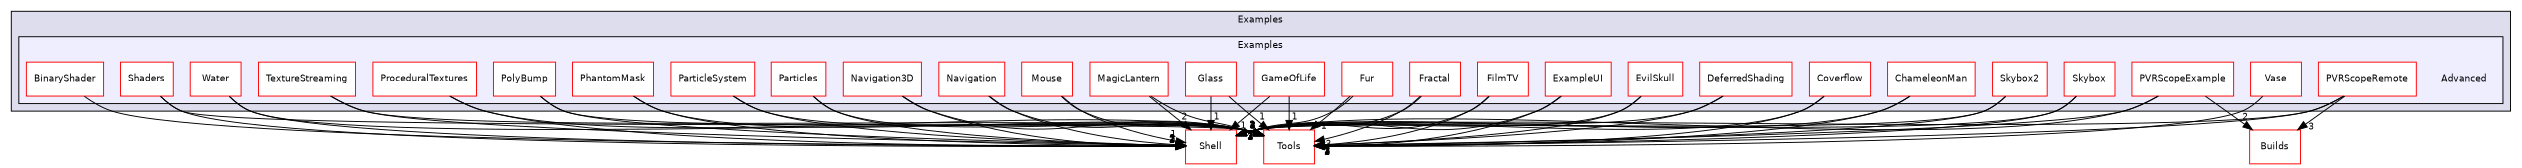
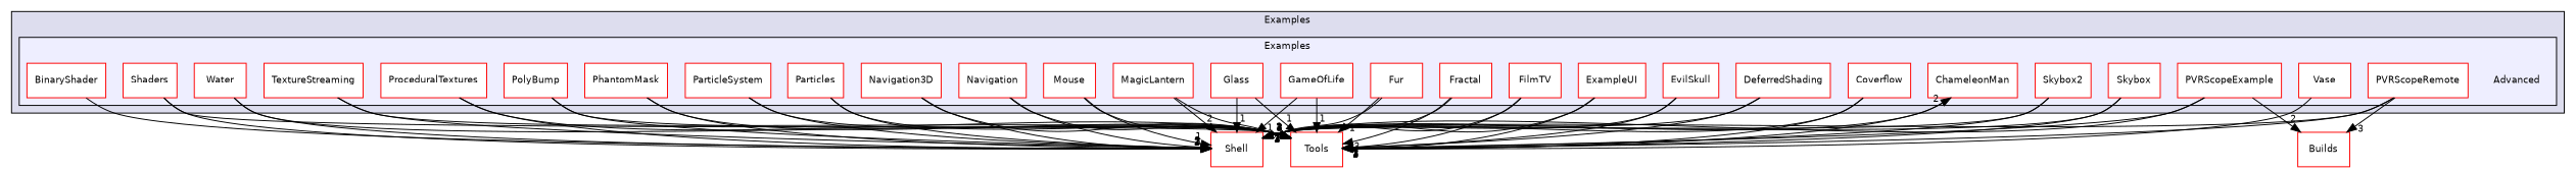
  digraph {
    compound=true
    node [fontname=Helvetica fontsize=10 shape=box color=red fillcolor=white style=filled]
    edge [headlabel=2 labeldistance=1.5 labelfontname=Helvetica labelfontsize=10]
    n1 [label=Advanced shape=plaintext color="" fillcolor="" style=""]
    n2 [label=BinaryShader]
    n3 [label=ChameleonMan]
    n4 [label=Coverflow]
    n5 [label=DeferredShading]
    n6 [label=EvilSkull]
    n7 [label=ExampleUI]
    n8 [label=FilmTV]
    n9 [label=Fractal]
    n10 [label=Fur]
    n11 [label=GameOfLife]
    n12 [label=Glass]
    n13 [label=MagicLantern]
    n14 [label=Mouse]
    n15 [label=Navigation]
    n16 [label=Navigation3D]
    n17 [label=Particles]
    n18 [label=ParticleSystem]
    n19 [label=PhantomMask]
    n20 [label=PolyBump]
    n21 [label=ProceduralTextures]
    n22 [label=PVRScopeExample]
    n23 [label=PVRScopeRemote]
    n24 [label=Shaders]
    n25 [label=Skybox]
    n26 [label=Skybox2]
    n27 [label=TextureStreaming]
    n28 [label=Vase]
    n29 [label=Water]
    n30 [label=Shell]
    n31 [label=Tools]
    n32 [label=Builds]
    subgraph cluster_1 {
      bgcolor="#ddddee"
      fontname=Helvetica
      fontsize=10
      label=Examples
      pencolor=black
      subgraph cluster_2 {
        bgcolor="#eeeeff"
        fontname=Helvetica
        fontsize=10
        label=Examples
        pencolor=black
        n1
        n2
        n3
        n4
        n5
        n6
        n7
        n8
        n9
        n10
        n11
        n12
        n13
        n14
        n15
        n16
        n17
        n18
        n19
        n20
        n21
        n22
        n23
        n24
        n25
        n26
        n27
        n28
        n29
      }
    }
    n2 -> n30
    n3 -> n30
-   n3 -> n31
+   n31 -> n3
    n4 -> n30 [headlabel=3]
    n4 -> n31 [headlabel=3]
    n5 -> n30
    n5 -> n31
    n6 -> n30 [headlabel=1]
    n6 -> n31 [headlabel=1]
    n7 -> n30
    n7 -> n31
    n8 -> n30 [headlabel=3]
    n8 -> n31 [headlabel=3]
    n9 -> n30 [headlabel=3]
    n9 -> n31 [headlabel=3]
    n10 -> n30 [headlabel=1]
    n10 -> n31 [headlabel=1]
    n11 -> n30 [headlabel=1]
    n11 -> n31 [headlabel=1]
    n12 -> n30 [headlabel=1]
    n12 -> n31 [headlabel=1]
    n13 -> n30
    n13 -> n31
    n14 -> n30 [headlabel=1]
    n14 -> n31 [headlabel=1]
    n15 -> n30 [headlabel=3]
    n15 -> n31 [headlabel=3]
    n16 -> n30 [headlabel=3]
    n16 -> n31 [headlabel=3]
    n17 -> n30 [headlabel=1]
    n17 -> n31
    n18 -> n30
    n18 -> n31 [headlabel=3]
    n19 -> n30
    n19 -> n31
    n20 -> n30 [headlabel=1]
    n20 -> n31 [headlabel=1]
    n21 -> n30 [headlabel=1]
    n21 -> n31
    n22 -> n30 [headlabel=3]
    n22 -> n31 [headlabel=3]
    n22 -> n32
    n23 -> n30 [headlabel=3]
    n23 -> n31 [headlabel=3]
    n23 -> n32 [headlabel=3]
    n24 -> n30
    n24 -> n31
    n25 -> n30 [headlabel=1]
    n25 -> n31 [headlabel=1]
    n26 -> n30
    n26 -> n31
    n27 -> n30
    n27 -> n31 [headlabel=4]
    n28 -> n31 [headlabel=1]
    n29 -> n30
    n29 -> n31
  }
